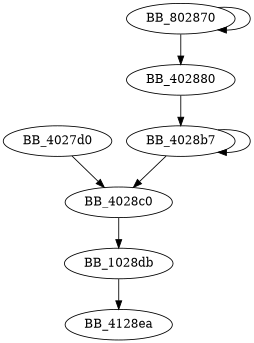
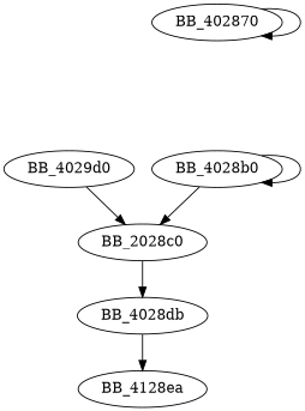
  digraph {
-   BB_4027d0
-   BB_4028c0
-   BB_402870 [label=BB_802870]
-   BB_402880
-   BB_4028b0 [label=BB_4028b7]
-   BB_4028db [label=BB_1028db]
+   BB_4027d0 [label=BB_4029d0]
+   BB_4028c0 [label=BB_2028c0]
+   BB_402870
+   BB_4028b0
+   BB_4028db
    n7 [label=BB_4128ea]
    BB_4027d0 -> BB_4028c0
    BB_4028c0 -> BB_4028db
    BB_402870 -> BB_402870
-   BB_402870 -> BB_402880
-   BB_402880 -> BB_4028b0
    BB_4028b0 -> BB_4028c0
    BB_4028b0 -> BB_4028b0
    BB_4028db -> n7
  }
